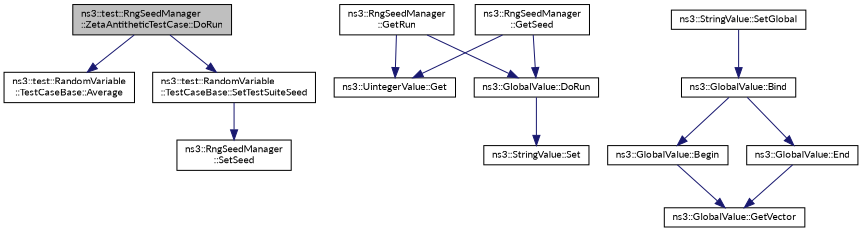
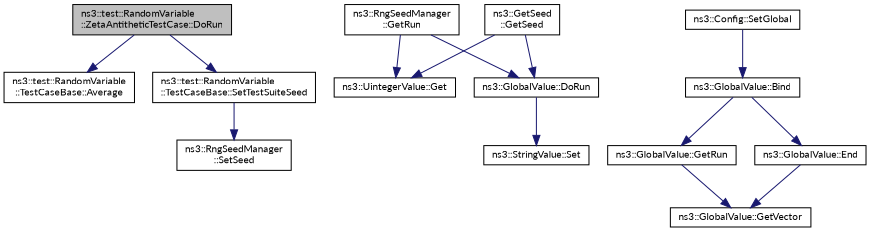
  digraph {
    fontname=Lato
    rankdir=TB
    node [color=black fillcolor=white fontname=Lato fontsize=10 shape=record style=filled]
    edge [color=midnightblue fontname=Lato fontsize=10 labelfontname=Helvetica labelfontsize=10 style=solid]
-   n1 [fillcolor=grey75 fontcolor=black height=0.2 label="ns3::test::RngSeedManager\l::ZetaAntitheticTestCase::DoRun" width=0.4]
+   n1 [fillcolor=grey75 fontcolor=black height=0.2 label="ns3::test::RandomVariable\l::ZetaAntitheticTestCase::DoRun" width=0.4]
    n2 [height=0.2 label="ns3::test::RandomVariable\l::TestCaseBase::Average" width=0.4]
    n3 [height=0.2 label="ns3::test::RandomVariable\l::TestCaseBase::SetTestSuiteSeed" width=0.4]
    n4 [height=0.2 label="ns3::RngSeedManager\l::SetSeed" width=0.4]
    n5 [height=0.2 label="ns3::RngSeedManager\l::GetRun" width=0.4]
    n6 [height=0.2 label="ns3::UintegerValue::Get" width=0.4]
    n7 [height=0.2 label="ns3::GlobalValue::DoRun" width=0.4]
-   n8 [height=0.2 label="ns3::RngSeedManager\l::GetSeed" width=0.4]
+   n8 [height=0.2 label="ns3::GetSeed\l::GetSeed" width=0.4]
    n9 [height=0.2 label="ns3::StringValue::Set" width=0.4]
-   n10 [height=0.2 label="ns3::StringValue::SetGlobal" width=0.4]
+   n10 [height=0.2 label="ns3::Config::SetGlobal" width=0.4]
    n11 [height=0.2 label="ns3::GlobalValue::Bind" width=0.4]
-   n12 [height=0.2 label="ns3::GlobalValue::Begin" width=0.4]
+   n12 [height=0.2 label="ns3::GlobalValue::GetRun" width=0.4]
    n13 [height=0.2 label="ns3::GlobalValue::End" width=0.4]
    n14 [height=0.2 label="ns3::GlobalValue::GetVector" width=0.4]
    n1 -> n2
    n1 -> n3
    n3 -> n4
    n5 -> n6
    n5 -> n7
    n7 -> n9
    n8 -> n6
    n8 -> n7
    n10 -> n11
    n11 -> n12
    n11 -> n13
    n12 -> n14
    n13 -> n14
  }
